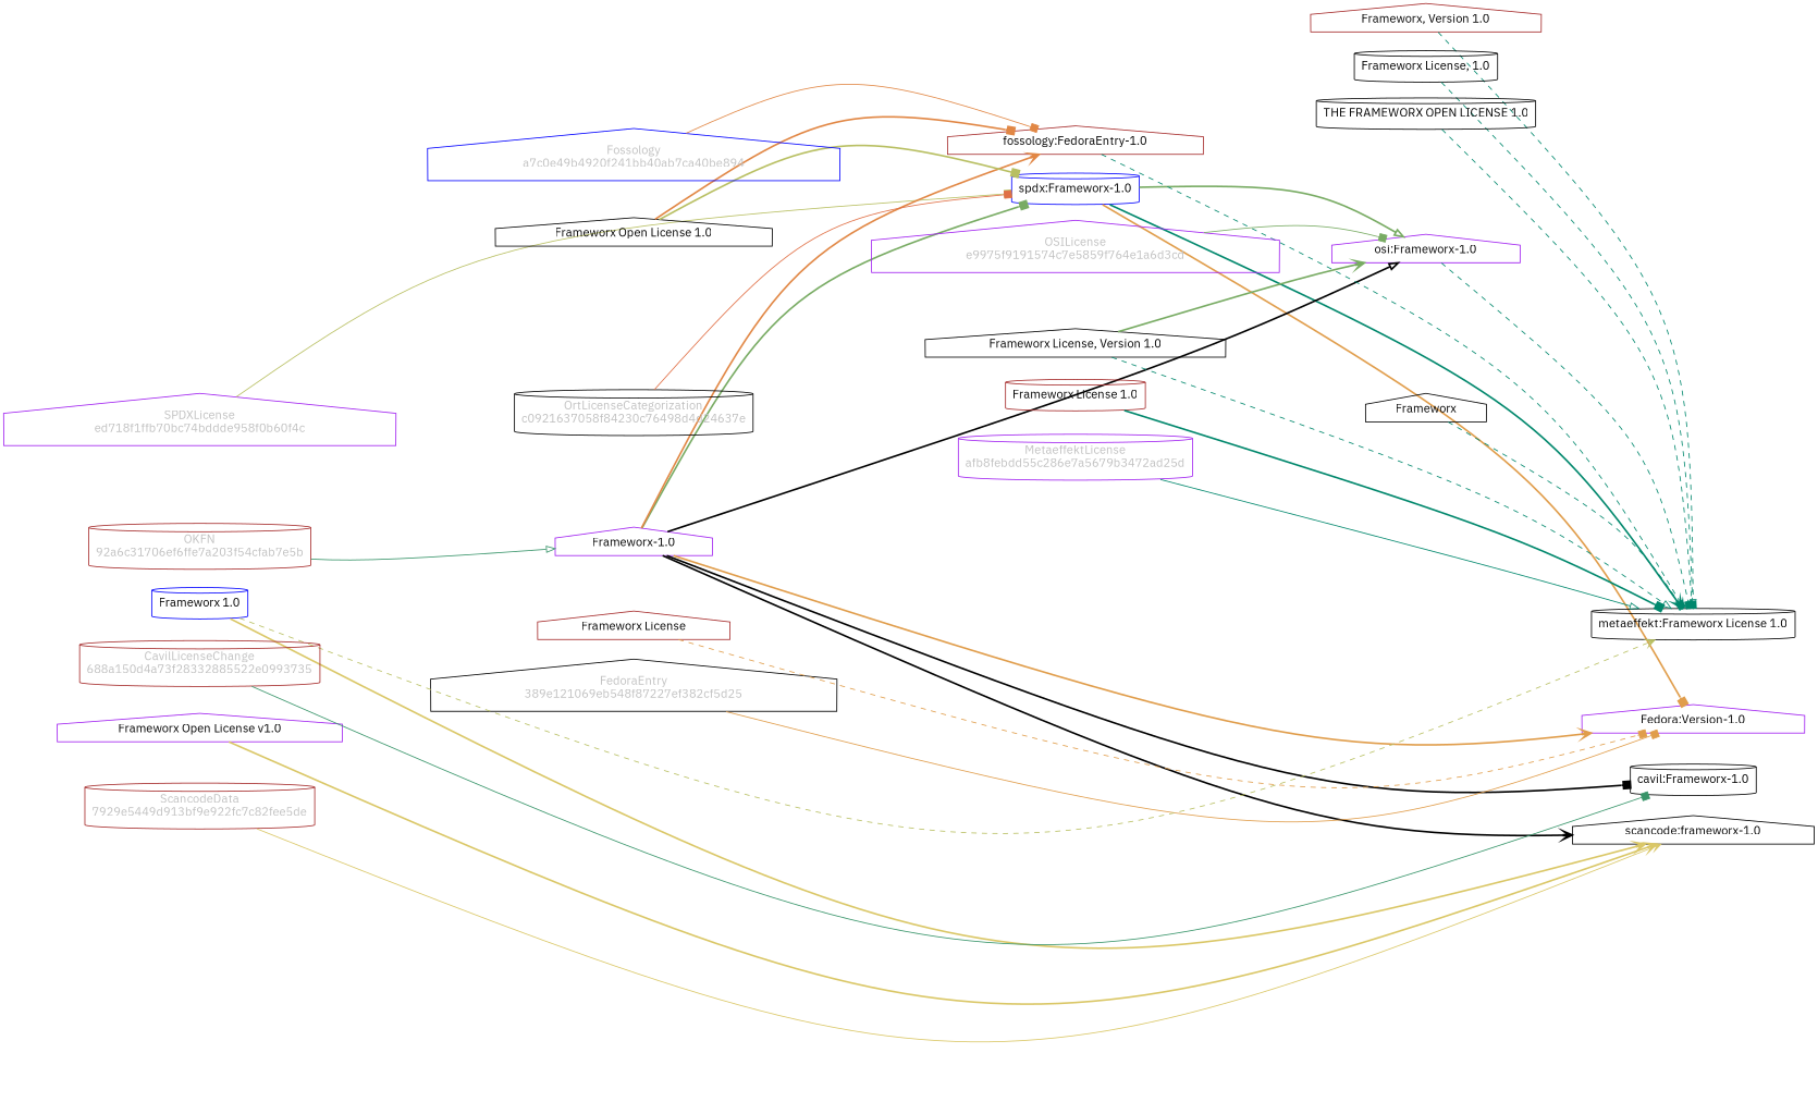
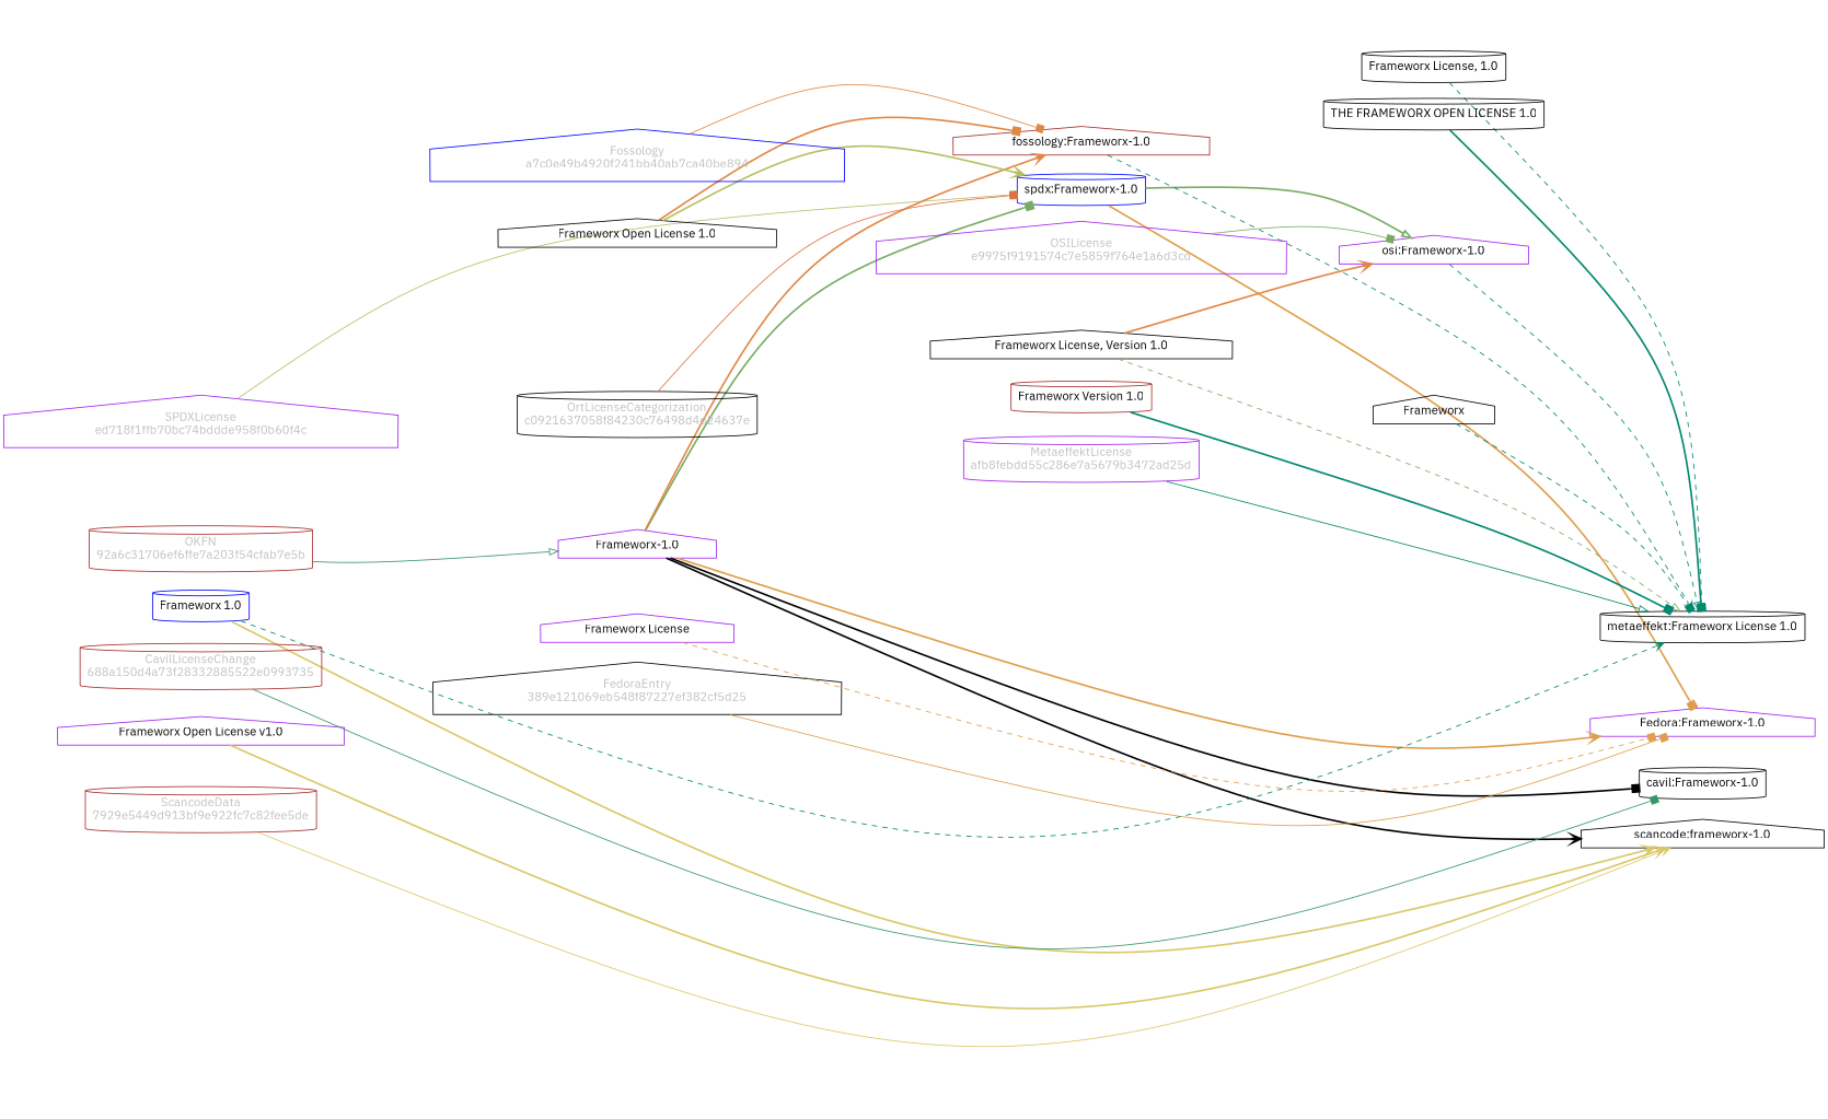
  strict digraph {
    fontname="IBM Plex Sans"
    rankdir=LR
    splines=curved
    node [color=black fontname="IBM Plex Sans" shape=house]
    edge [arrowhead=box color="#00876c" fontname="IBM Plex Sans" weight=0.5 style=bold]
    n1 [color=purple fillcolor="beige;1" fontcolor=gray label="SPDXLicense\ned718f1ffb70bc74bddde958f0b60f4c"]
    n2 [color=blue label="spdx:Frameworx-1.0" shape=cylinder]
    n3 [color=purple label="osi:Frameworx-1.0"]
-   n4 [color=purple label="Fedora:Version-1.0"]
+   n4 [color=purple label="Fedora:Frameworx-1.0"]
    n5 [label="metaeffekt:Frameworx License 1.0" shape=cylinder]
    n6 [color=purple label="Frameworx-1.0"]
    n7 [label="scancode:frameworx-1.0"]
-   n8 [color=brown label="fossology:FedoraEntry-1.0"]
+   n8 [color=brown label="fossology:Frameworx-1.0"]
    n9 [label="cavil:Frameworx-1.0" shape=cylinder]
    n10 [label="Frameworx Open License 1.0"]
    n11 [color=purple fillcolor="beige;1" fontcolor=gray label="OSILicense\ne9975f9191574c7e5859f764e1a6d3cd"]
    n12 [label="Frameworx License, Version 1.0"]
    n13 [fillcolor="beige;1" fontcolor=gray label="FedoraEntry\n389e121069eb548f87227ef382cf5d25"]
-   n14 [color=brown label="Frameworx License"]
+   n14 [color=purple label="Frameworx License"]
    n15 [color=brown fillcolor="beige;1" fontcolor=gray label="ScancodeData\n7929e5449d913bf9e922fc7c82fee5de" shape=cylinder]
    n16 [color=blue label="Frameworx 1.0" shape=cylinder]
    n17 [color=purple label="Frameworx Open License v1.0"]
    n18 [color=blue fillcolor="beige;1" fontcolor=gray label="Fossology\na7c0e49b4920f241bb40ab7ca40be894"]
    n19 [color=brown fillcolor="beige;1" fontcolor=gray label="OKFN\n92a6c31706ef6ffe7a203f54cfab7e5b" shape=cylinder]
-   n20 [color=brown label="Frameworx License 1.0" shape=cylinder]
+   n20 [color=brown label="Frameworx Version 1.0" shape=cylinder]
    n21 [fillcolor="beige;1" fontcolor=gray label="OrtLicenseCategorization\nc0921637058f84230c76498d4d24637e" shape=cylinder]
    n22 [color=brown fillcolor="beige;1" fontcolor=gray label="CavilLicenseChange\n688a150d4a73f28332885522e0993735" shape=cylinder]
    n23 [color=purple fillcolor="beige;1" fontcolor=gray label="MetaeffektLicense\nafb8febdd55c286e7a5679b3472ad25d" shape=cylinder]
    n24 [label=Frameworx]
-   n25 [color=brown label="Frameworx, Version 1.0"]
    n26 [label="Frameworx License, 1.0" shape=cylinder]
    n27 [label="THE FRAMEWORX OPEN LICENSE 1.0" shape=cylinder]
    n1 -> n2 [color="#b8bf62" style=""]
    n2 -> n3 [arrowhead=onormal color="#78ab63" weight=0.7]
    n2 -> n4 [color="#e09d4b" weight=0.7]
-   n2 -> n5 [arrowhead=vee weight=0.7]
-   n3 -> n5 [style=dashed]
+   n3 -> n5 [arrowhead=onormal style=dashed]
    n6 -> n2 [color="#78ab63" weight=0.7]
-   n6 -> n3 [arrowhead=onormal weight=0.7 color=""]
    n6 -> n4 [arrowhead=vee color="#e09d4b" weight=0.7]
    n6 -> n7 [arrowhead=vee weight=0.7 color=""]
    n6 -> n8 [arrowhead=vee color="#e18745" weight=0.7]
    n6 -> n9 [color=black weight=0.7]
    n8 -> n5 [arrowhead=vee style=dashed]
-   n10 -> n2 [color="#b8bf62" weight=0.7]
+   n10 -> n2 [arrowhead=vee color="#b8bf62" weight=0.7]
    n10 -> n8 [color="#e18745" weight=0.7]
    n11 -> n3 [color="#78ab63" style=""]
-   n12 -> n3 [arrowhead=vee color="#78ab63" weight=0.7]
-   n12 -> n5 [arrowhead=onormal style=dashed]
+   n12 -> n3 [arrowhead=vee color="#e18745" weight=0.7]
+   n12 -> n5 [arrowhead=onormal color="#78ab63" style=dashed]
    n13 -> n4 [color="#e09d4b" style=""]
    n14 -> n4 [color="#e09d4b" style=dashed]
    n15 -> n7 [arrowhead=vee color="#dac767" style=""]
-   n16 -> n5 [arrowhead=vee color="#b8bf62" style=dashed]
+   n16 -> n5 [arrowhead=vee style=dashed]
    n16 -> n7 [arrowhead=vee color="#dac767" weight=0.7]
    n17 -> n7 [arrowhead=vee color="#dac767" weight=0.7]
    n18 -> n8 [color="#e18745" style=""]
    n19 -> n6 [arrowhead=onormal color="#379469" style=""]
    n20 -> n5 [weight=0.7]
    n21 -> n2 [color="#e06f45" style=""]
    n22 -> n9 [color="#379469" style=""]
    n23 -> n5 [arrowhead=onormal style=""]
    n24 -> n5 [style=dashed]
-   n25 -> n5 [arrowhead=onormal style=dashed]
    n26 -> n5 [style=dashed]
-   n27 -> n5 [style=dashed]
+   n27 -> n5
  }
